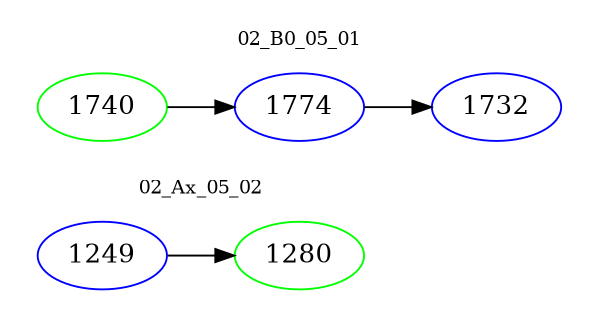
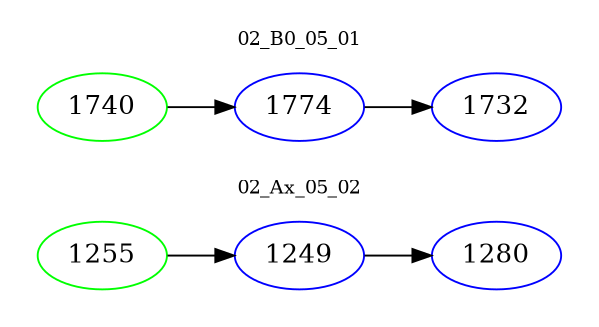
  digraph {
    rankdir=LR
    node [color=blue]
    edge [color=black]
+   n1 [color=green label=1255]
    n2 [label=1249]
-   n3 [color=green label=1280]
+   n3 [label=1280]
    n4 [color=green label=1740]
    n5 [label=1774]
    n6 [label=1732]
    subgraph cluster_1 {
      color=white
      fontsize=10
      label="02_Ax_05_02"
+     n1
      n2
      n3
    }
    subgraph cluster_2 {
      color=white
      fontsize=10
      label="02_B0_05_01"
      n4
      n5
      n6
    }
+   n1 -> n2
    n2 -> n3
    n4 -> n5
    n5 -> n6
  }
